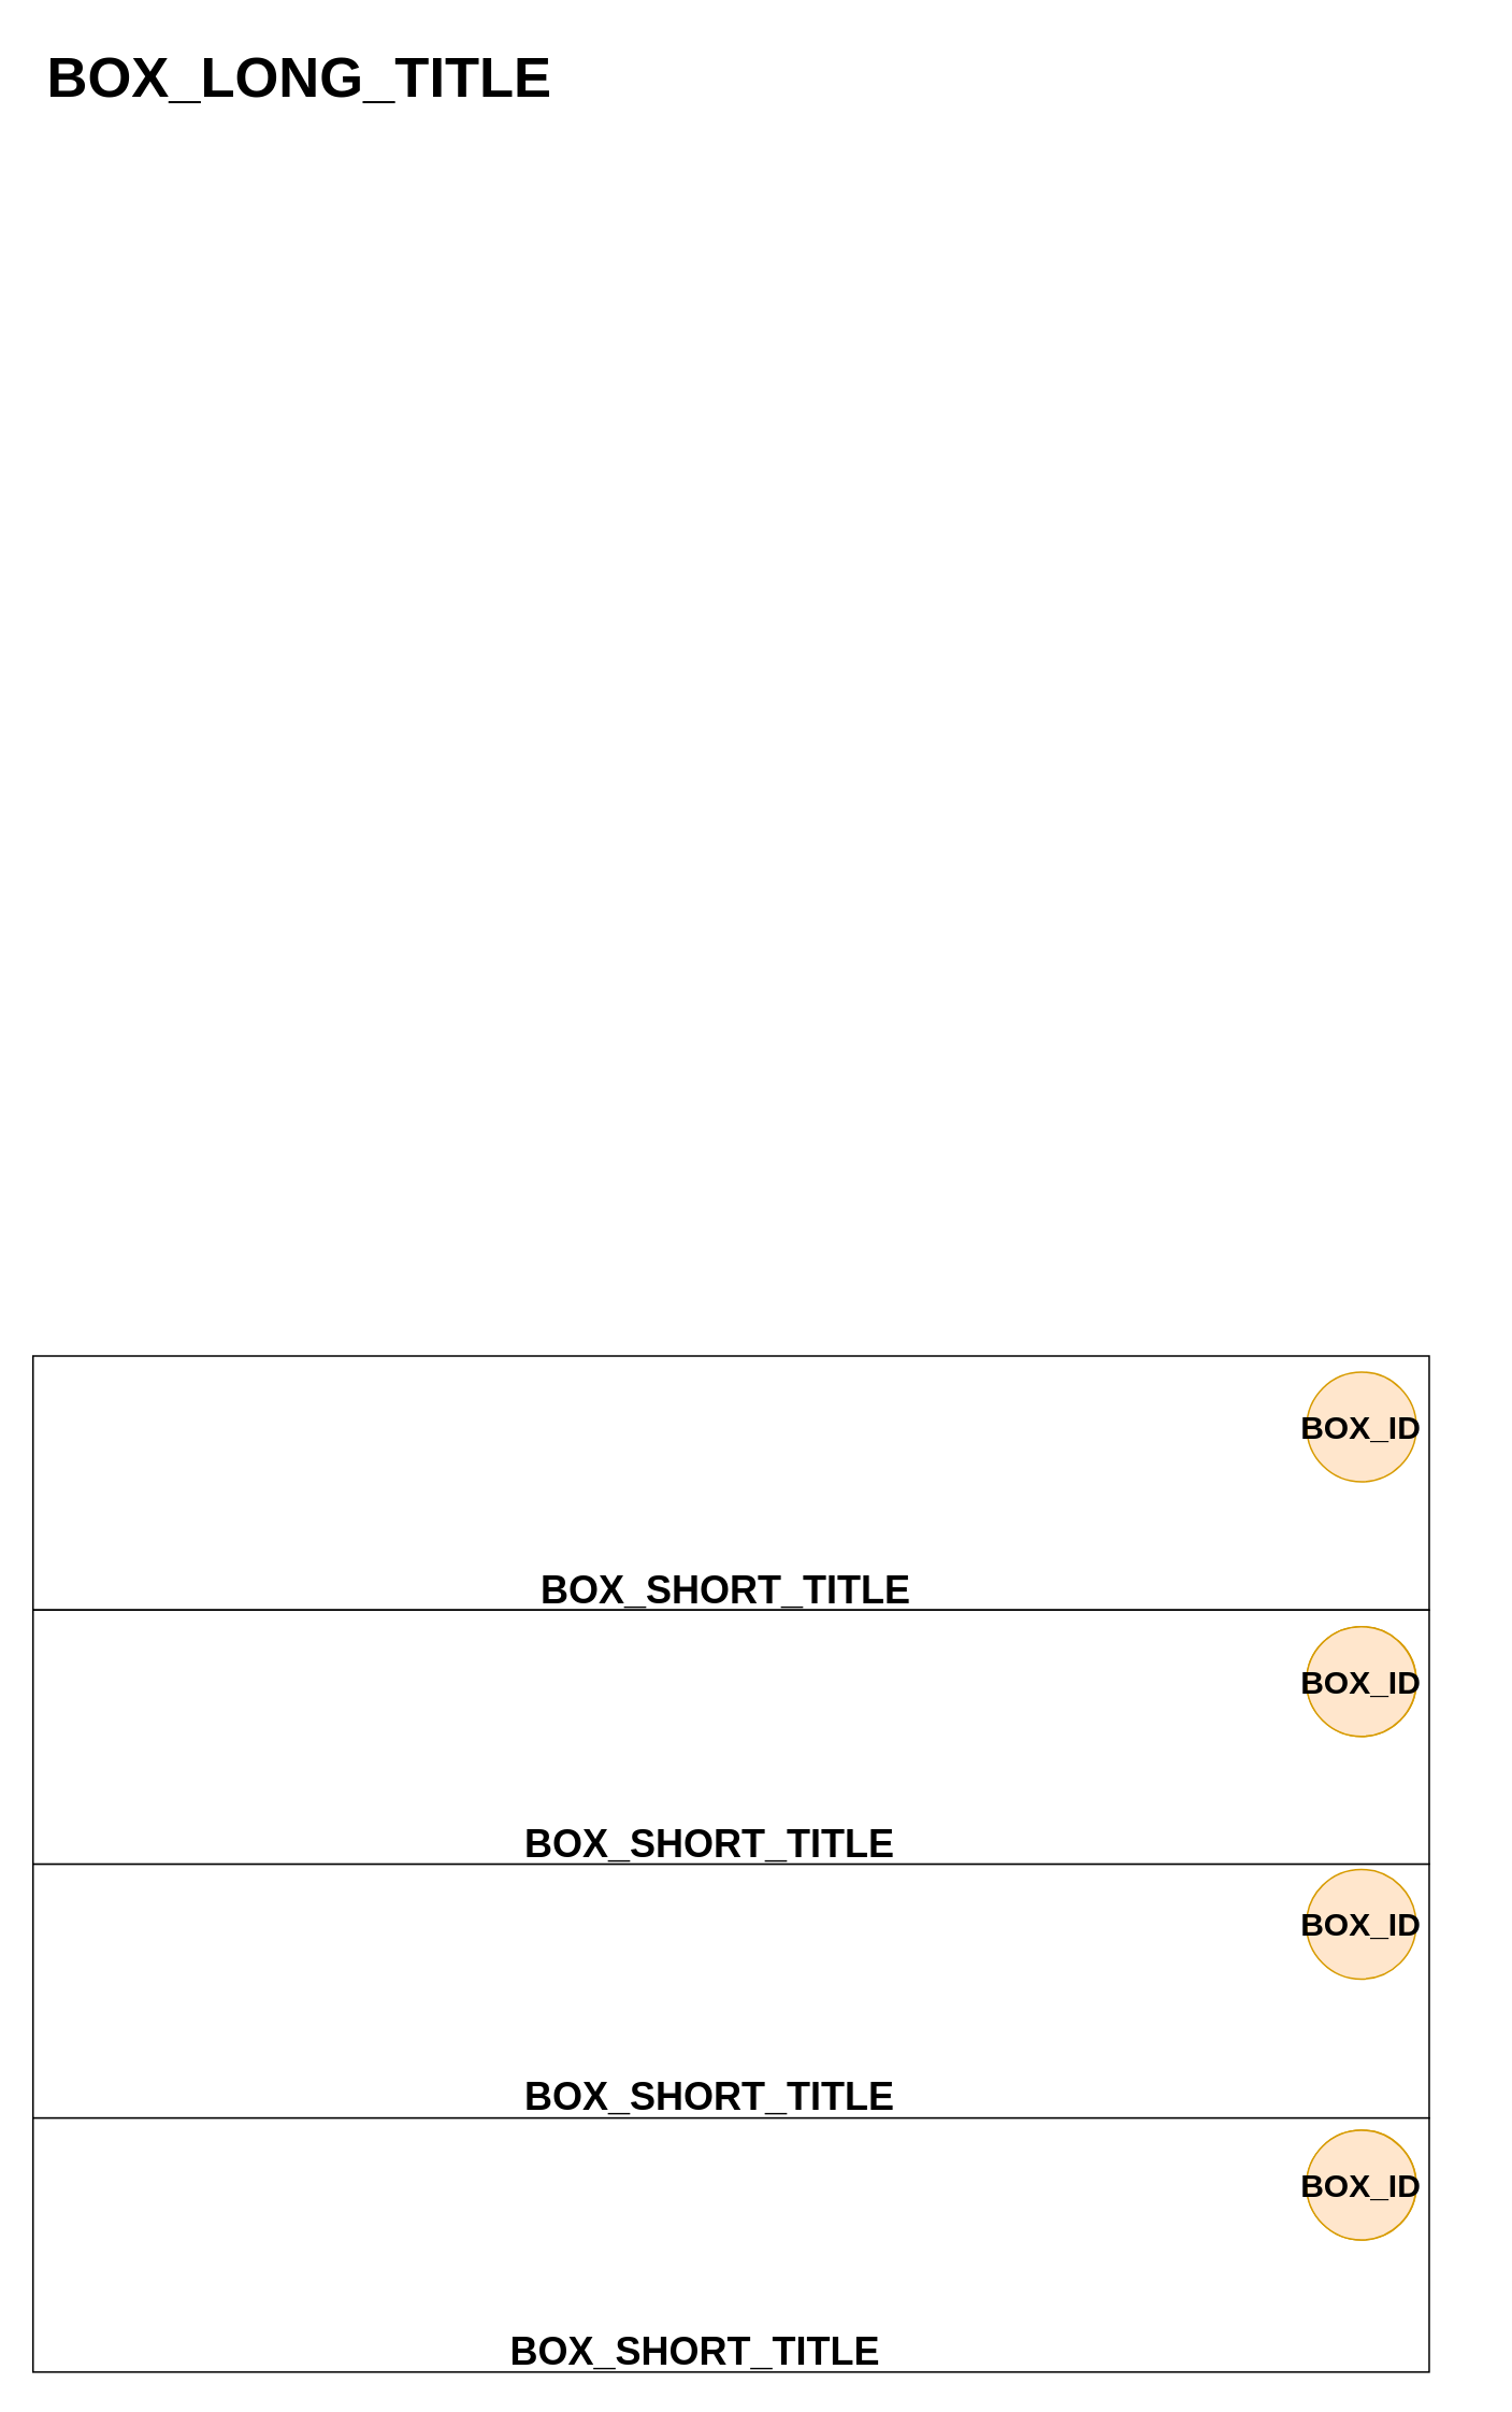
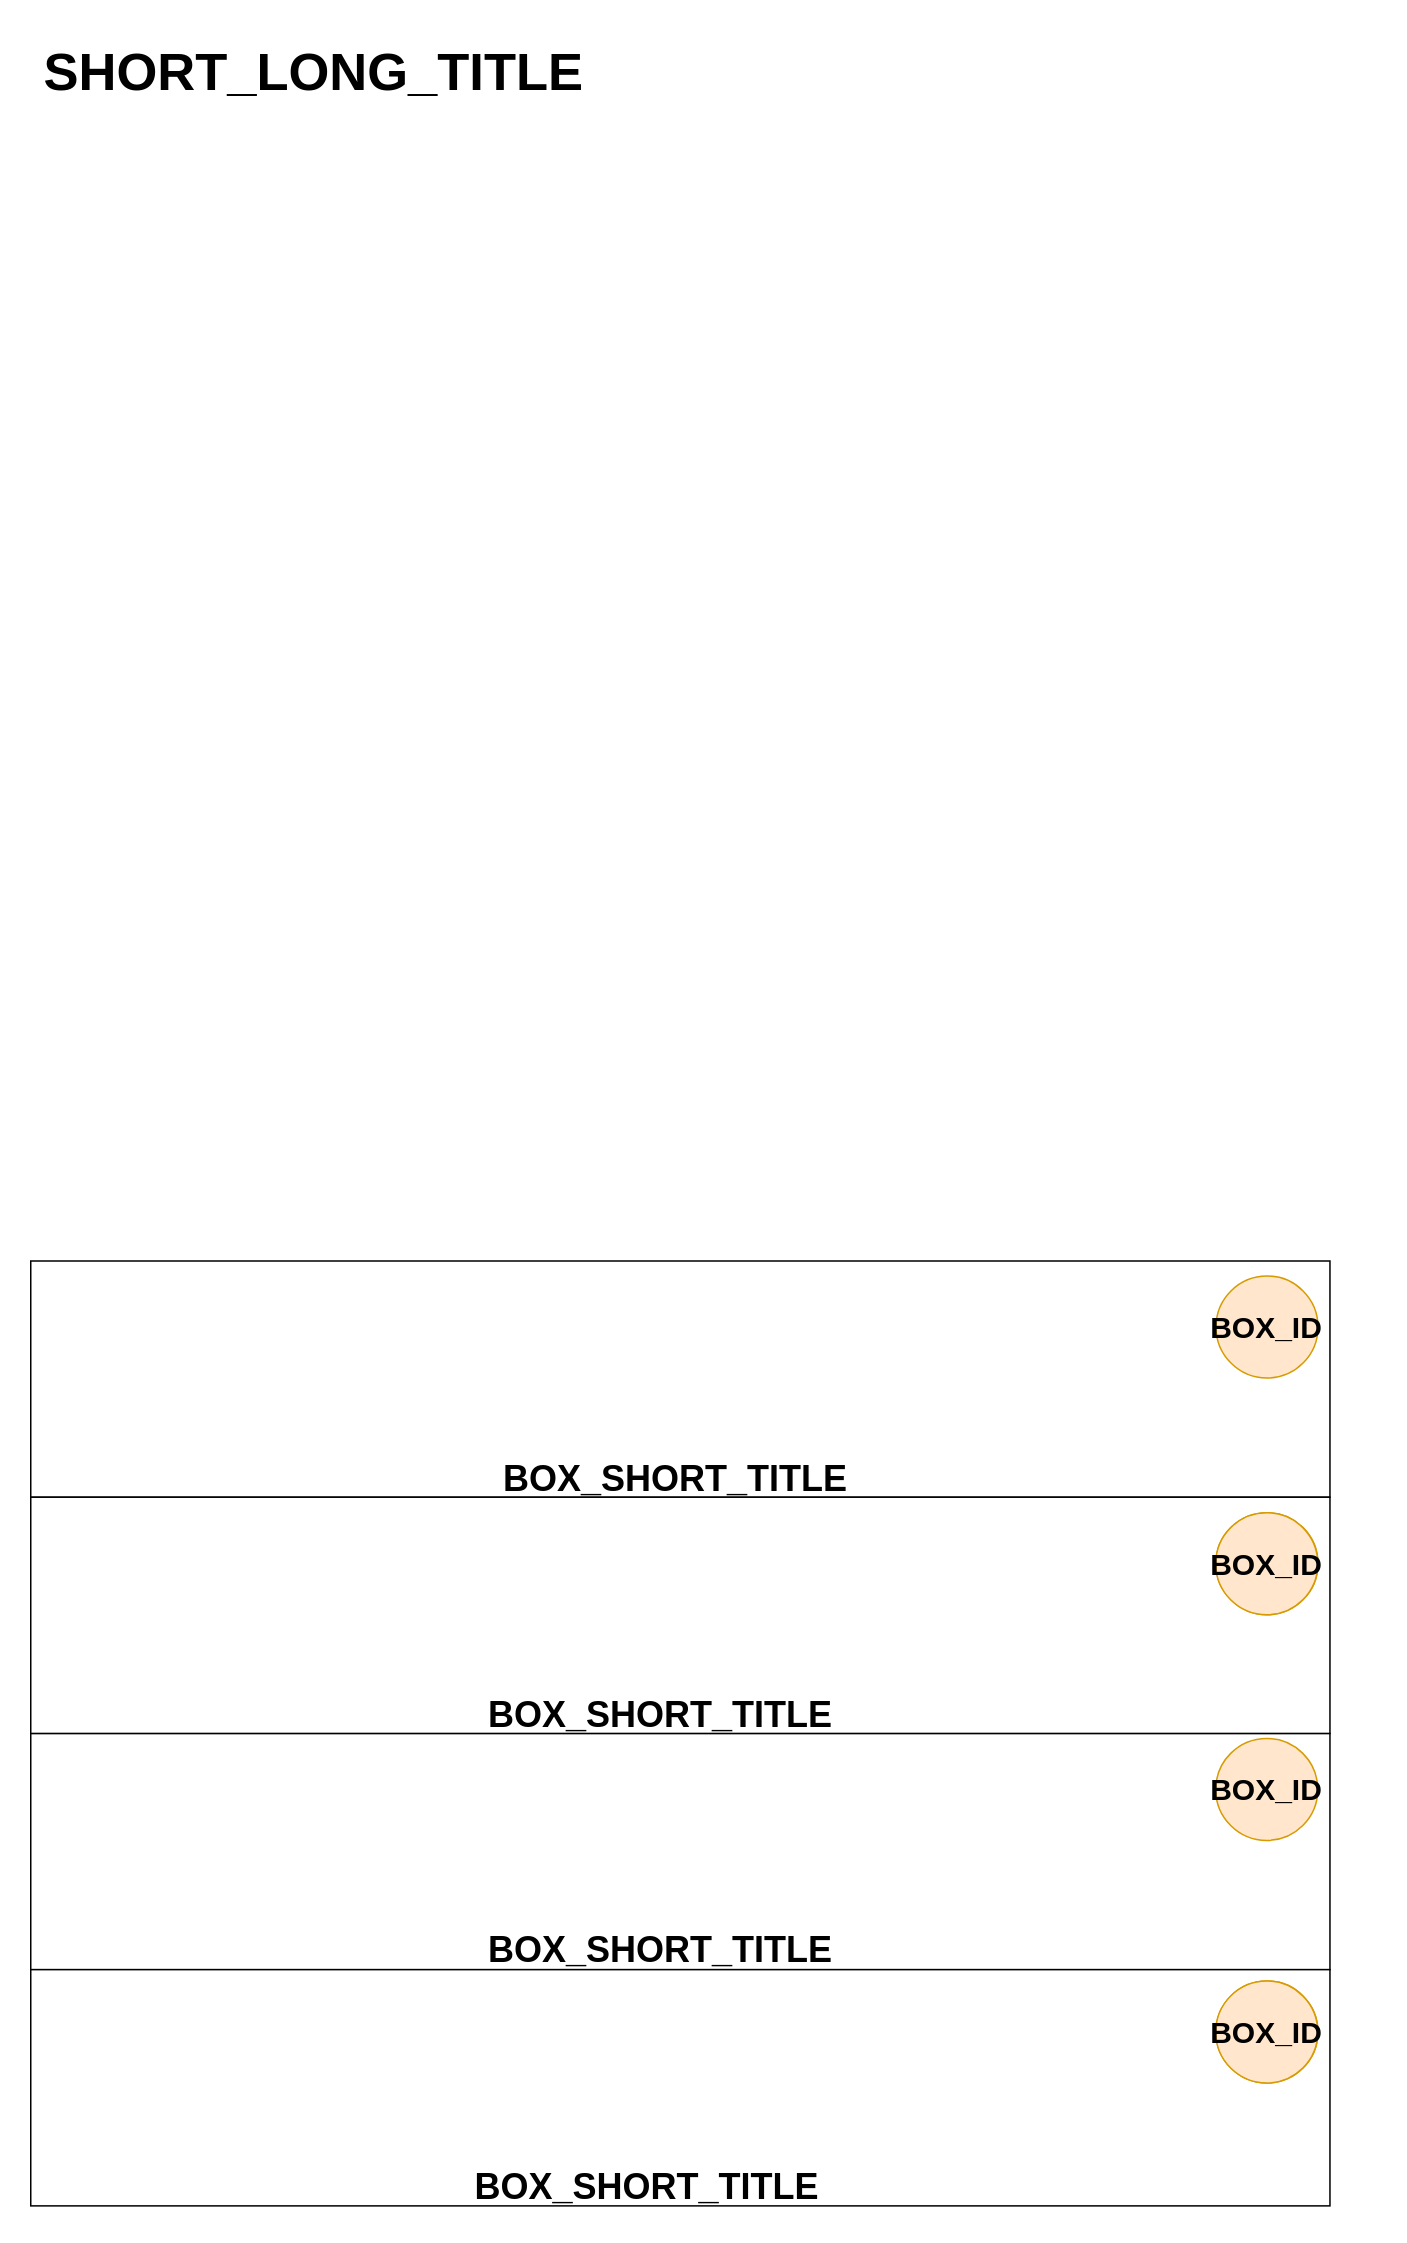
  <mxCell id="0" />
  <mxCell id="1" style="locked=1;" parent="0" />
  <mxCell id="2" value="" style="rounded=0;whiteSpace=wrap;html=1;" parent="1" vertex="1"><mxGeometry x="20" y="1154.96" width="866.14" height="157.48" as="geometry" /></mxCell>
  <mxCell id="3" value="" style="rounded=0;whiteSpace=wrap;html=1;" parent="1" vertex="1"><mxGeometry x="20" y="1312.44" width="866.14" height="157.48" as="geometry" /></mxCell>
  <mxCell id="4" value="" style="shape=image;verticalLabelPosition=bottom;labelBackgroundColor=default;verticalAlign=top;aspect=fixed;imageAspect=0;image=IMAGE_CONTEXT;" parent="1" vertex="1"><mxGeometry x="593" y="843" width="230" height="153.33" as="geometry" /></mxCell>
  <mxCell id="5" value="" style="rounded=0;whiteSpace=wrap;html=1;" parent="1" vertex="1"><mxGeometry x="20" y="840" width="866.14" height="157.48" as="geometry" /></mxCell>
  <mxCell id="6" value="" style="rounded=0;whiteSpace=wrap;html=1;" parent="1" vertex="1"><mxGeometry x="20" y="997.48" width="866.14" height="157.48" as="geometry" /></mxCell>
  <mxCell id="7" value="Bilder" parent="0" />
- <mxCell id="8" value="BOX_LONG_TITLE" style="text;whiteSpace=wrap;fontStyle=1;fontSize=35;" parent="7" vertex="1"><mxGeometry x="26.82" y="20" width="883.18" height="140" as="geometry" /></mxCell>
+ <mxCell id="8" value="SHORT_LONG_TITLE" style="text;whiteSpace=wrap;fontStyle=1;fontSize=35;" parent="7" vertex="1"><mxGeometry x="26.82" y="20" width="883.18" height="140" as="geometry" /></mxCell>
  <mxCell id="9" value="BOX_SHORT_TITLE" style="text;html=1;align=center;verticalAlign=middle;whiteSpace=wrap;rounded=0;fontSize=24;fontStyle=1" parent="7" vertex="1"><mxGeometry x="385.07" y="971.15" width="130" height="30" as="geometry" /></mxCell>
  <mxCell id="10" value="" style="shape=image;verticalLabelPosition=bottom;labelBackgroundColor=default;verticalAlign=top;aspect=fixed;imageAspect=0;image=IMAGE_CONTEXT;" parent="7" vertex="1"><mxGeometry x="26.82" y="130" width="889" height="634.64" as="geometry" /></mxCell>
  <mxCell id="11" value="" style="shape=image;verticalLabelPosition=bottom;labelBackgroundColor=default;verticalAlign=top;aspect=fixed;imageAspect=0;image=IMAGE_CONTEXT;" parent="7" vertex="1"><mxGeometry x="60" y="850" width="196.26" height="140" as="geometry" /></mxCell>
  <mxCell id="12" value="" style="shape=image;verticalLabelPosition=bottom;labelBackgroundColor=default;verticalAlign=top;aspect=fixed;imageAspect=0;image=IMAGE_CONTEXT;" parent="7" vertex="1"><mxGeometry x="640" y="850" width="199.07" height="142.19" as="geometry" /></mxCell>
  <mxCell id="13" value="BOX_SHORT_TITLE" style="text;html=1;align=center;verticalAlign=middle;whiteSpace=wrap;rounded=0;fontSize=24;fontStyle=1" parent="7" vertex="1"><mxGeometry x="375.07" y="1128.3" width="130" height="30" as="geometry" /></mxCell>
  <mxCell id="14" value="BOX_SHORT_TITLE" style="text;html=1;align=center;verticalAlign=middle;whiteSpace=wrap;rounded=0;fontSize=24;fontStyle=1" parent="7" vertex="1"><mxGeometry x="375.07" y="1285.45" width="130" height="30" as="geometry" /></mxCell>
  <mxCell id="15" value="BOX_SHORT_TITLE" style="text;html=1;align=center;verticalAlign=middle;whiteSpace=wrap;rounded=0;fontSize=24;fontStyle=1" parent="7" vertex="1"><mxGeometry x="365.86" y="1442.6" width="130" height="30" as="geometry" /></mxCell>
  <mxCell id="16" value="" style="shape=image;verticalLabelPosition=bottom;labelBackgroundColor=default;verticalAlign=top;aspect=fixed;imageAspect=0;image=IMAGE_CONTEXT;" parent="7" vertex="1"><mxGeometry x="60.54" y="1007.81" width="196.26" height="140" as="geometry" /></mxCell>
  <mxCell id="17" value="" style="shape=image;verticalLabelPosition=bottom;labelBackgroundColor=default;verticalAlign=top;aspect=fixed;imageAspect=0;image=IMAGE_CONTEXT;" parent="7" vertex="1"><mxGeometry x="640.54" y="1007.81" width="199.07" height="142.19" as="geometry" /></mxCell>
  <mxCell id="18" value="" style="shape=image;verticalLabelPosition=bottom;labelBackgroundColor=default;verticalAlign=top;aspect=fixed;imageAspect=0;image=IMAGE_CONTEXT;" parent="7" vertex="1"><mxGeometry x="60.54" y="1163.3" width="196.26" height="140" as="geometry" /></mxCell>
  <mxCell id="19" value="" style="shape=image;verticalLabelPosition=bottom;labelBackgroundColor=default;verticalAlign=top;aspect=fixed;imageAspect=0;image=IMAGE_CONTEXT;" parent="7" vertex="1"><mxGeometry x="640.54" y="1163.3" width="199.07" height="142.19" as="geometry" /></mxCell>
  <mxCell id="20" value="" style="shape=image;verticalLabelPosition=bottom;labelBackgroundColor=default;verticalAlign=top;aspect=fixed;imageAspect=0;image=IMAGE_CONTEXT;" parent="7" vertex="1"><mxGeometry x="640.54" y="1320" width="199.07" height="142.19" as="geometry" /></mxCell>
  <mxCell id="21" value="" style="shape=image;verticalLabelPosition=bottom;labelBackgroundColor=default;verticalAlign=top;aspect=fixed;imageAspect=0;image=IMAGE_CONTEXT;" parent="7" vertex="1"><mxGeometry x="60.54" y="1320" width="196.26" height="140" as="geometry" /></mxCell>
  <mxCell id="22" value="BOX_ID" style="ellipse;whiteSpace=wrap;html=1;aspect=fixed;fontStyle=1;fontSize=20;fillColor=#ffe6cc;strokeColor=#d79b00;rotation=0;" vertex="1" parent="7"><mxGeometry x="810.18" y="850" width="68" height="68" as="geometry" /></mxCell>
  <mxCell id="23" value="BOX_ID" style="ellipse;whiteSpace=wrap;html=1;aspect=fixed;fontStyle=1;fontSize=14;fillColor=#ffe6cc;strokeColor=#d79b00;rotation=0;" vertex="1" parent="7"><mxGeometry x="810.18" y="1007.81" width="68" height="68" as="geometry" /></mxCell>
  <mxCell id="24" value="BOX_ID" style="ellipse;whiteSpace=wrap;html=1;aspect=fixed;fontStyle=1;fontSize=20;fillColor=#ffe6cc;strokeColor=#d79b00;rotation=0;" vertex="1" parent="7"><mxGeometry x="810" y="1158.3" width="68" height="68" as="geometry" /></mxCell>
  <mxCell id="25" value="BOX_ID" style="ellipse;whiteSpace=wrap;html=1;aspect=fixed;fontStyle=1;fontSize=14;fillColor=#ffe6cc;strokeColor=#d79b00;rotation=0;" vertex="1" parent="7"><mxGeometry x="810.18" y="1320" width="68" height="68" as="geometry" /></mxCell>
  <mxCell id="26" value="BOX_ID" style="ellipse;whiteSpace=wrap;html=1;aspect=fixed;fontStyle=1;fontSize=20;fillColor=#ffe6cc;strokeColor=#d79b00;rotation=0;" vertex="1" parent="7"><mxGeometry x="810" y="1320" width="68" height="68" as="geometry" /></mxCell>
  <mxCell id="27" value="BOX_ID" style="ellipse;whiteSpace=wrap;html=1;aspect=fixed;fontStyle=1;fontSize=20;fillColor=#ffe6cc;strokeColor=#d79b00;rotation=0;" vertex="1" parent="7"><mxGeometry x="810" y="1007.81" width="68" height="68" as="geometry" /></mxCell>
